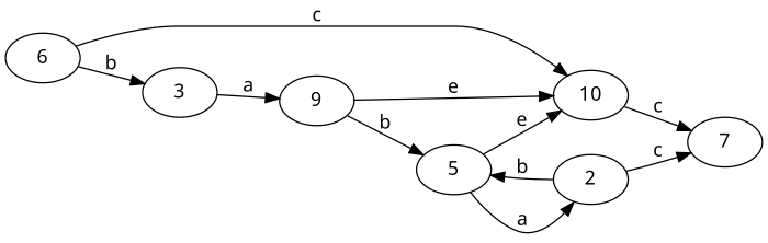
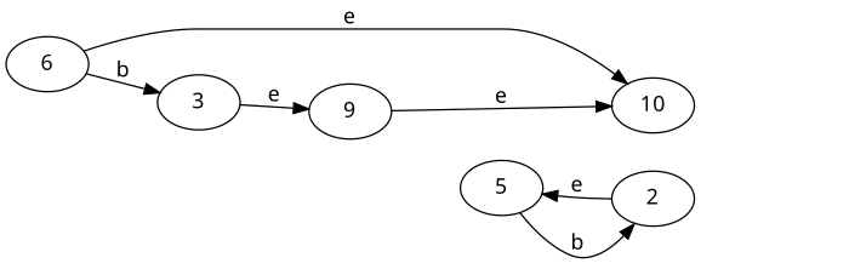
  strict digraph {
    fontname="Noto Sans"
    rankdir=LR
    node [fontname="Noto Sans"]
    edge [fontname="Noto Sans"]
    5
    2
    10
    6
    3
-   7
    9
-   5 -> 2 [label=a]
-   5 -> 10 [label=e]
-   2 -> 5 [label=b]
-   2 -> 7 [label=c]
-   10 -> 7 [label=c]
-   6 -> 10 [label=c]
+   5 -> 2 [label=b]
+   2 -> 5 [label=e]
+   6 -> 10 [label=e]
    6 -> 3 [label=b]
-   3 -> 9 [label=a]
-   9 -> 5 [label=b]
+   3 -> 9 [label=e]
    9 -> 10 [label=e]
  }
